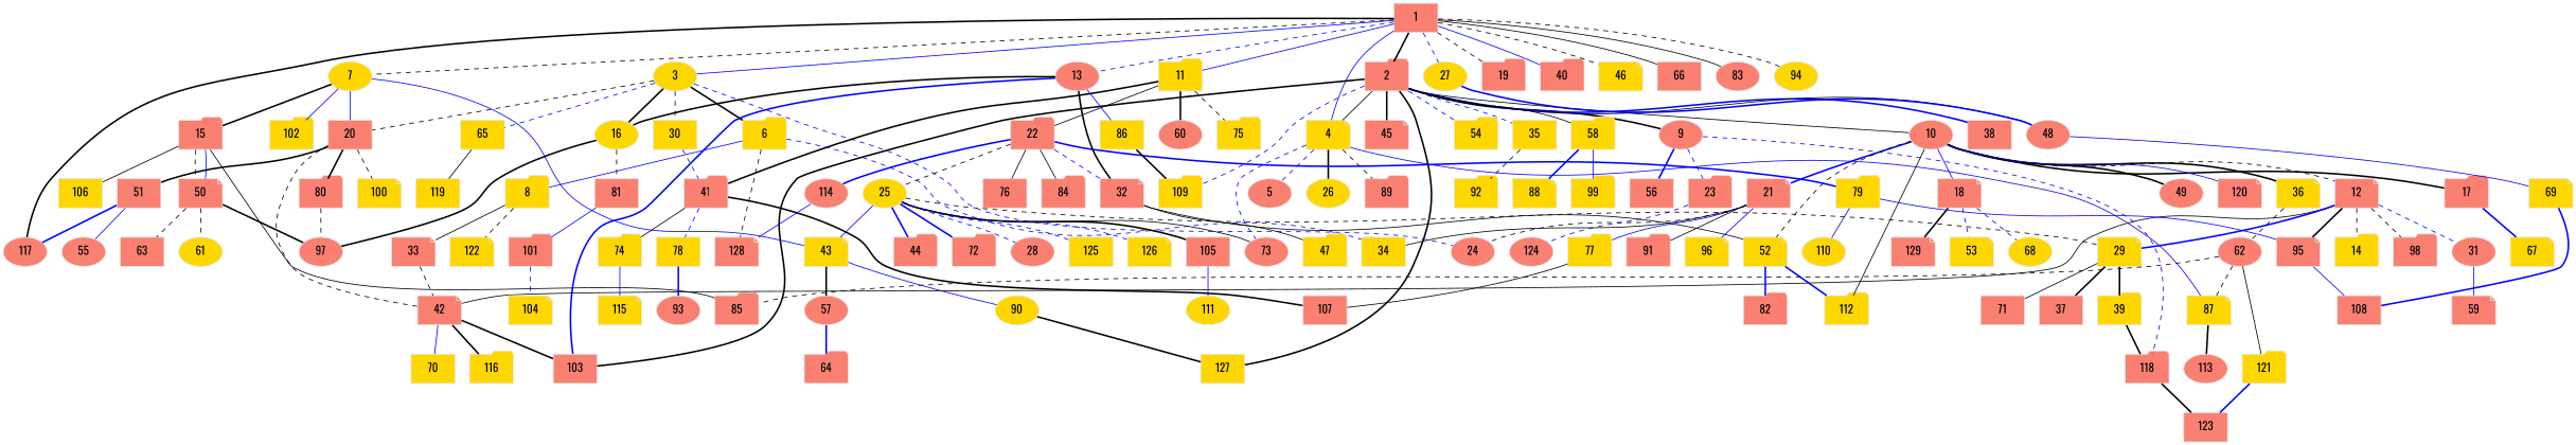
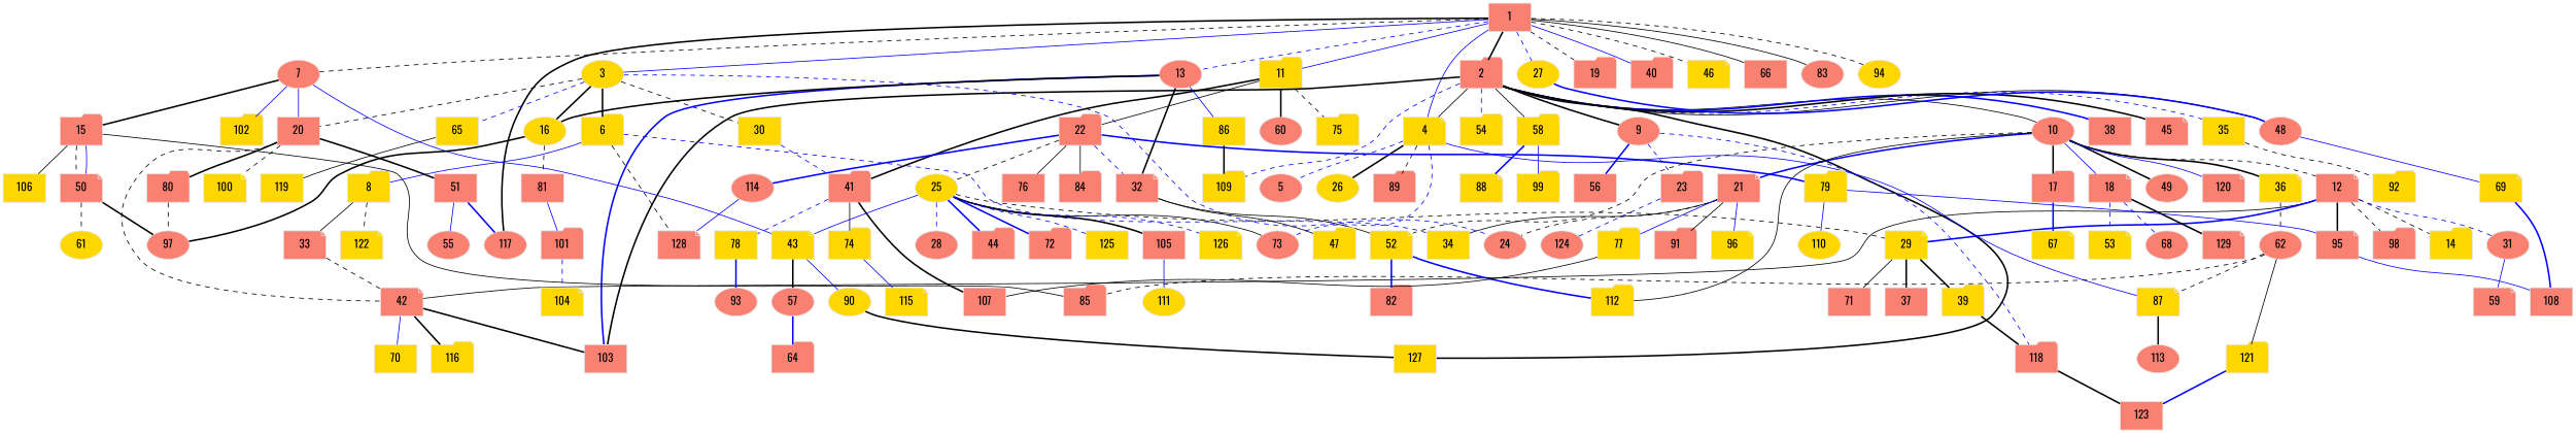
  graph {
    fontname=Oswald
    node [color=gray90 fillcolor=salmon fontname=Oswald shape=folder style=filled]
    edge [color=black fontname=Oswald style=bold]
    1 [shape=box]
    2
    3 [fillcolor=gold shape=ellipse]
    4 [fillcolor=gold shape=note]
-   7 [fillcolor=gold shape=ellipse]
+   7 [shape=ellipse]
    11 [fillcolor=gold]
    13 [shape=ellipse]
    19
    27 [fillcolor=gold shape=ellipse]
    40
    46 [fillcolor=gold shape=note]
    66 [shape=box]
    83 [shape=ellipse]
    94 [fillcolor=gold shape=ellipse]
    117 [shape=ellipse]
    9 [shape=ellipse]
    10 [shape=ellipse]
    35 [fillcolor=gold shape=box]
    38 [shape=box]
    45 [shape=note]
    48 [shape=ellipse]
    54 [fillcolor=gold]
    58 [fillcolor=gold]
    103 [shape=box]
    109 [fillcolor=gold]
    127 [fillcolor=gold shape=box]
    6 [fillcolor=gold]
    16 [fillcolor=gold shape=ellipse]
    20 [shape=box]
    24 [shape=ellipse]
    30 [fillcolor=gold shape=box]
    65 [fillcolor=gold shape=box]
    5 [shape=ellipse]
    26 [fillcolor=gold shape=ellipse]
    73 [shape=ellipse]
    87 [fillcolor=gold shape=note]
    89
    15
    43 [fillcolor=gold shape=note]
    102 [fillcolor=gold]
    22
    41
    60 [shape=ellipse]
    75 [fillcolor=gold]
    32 [shape=note]
    86 [fillcolor=gold shape=box]
    23
    56 [shape=box]
    118
    12 [shape=note]
    17
    18 [shape=note]
    21 [shape=note]
    36 [fillcolor=gold shape=note]
    49 [shape=ellipse]
    52 [fillcolor=gold shape=note]
    112 [fillcolor=gold]
    120 [shape=note]
    92 [fillcolor=gold]
    69 [fillcolor=gold shape=note]
    88 [fillcolor=gold shape=note]
    99 [fillcolor=gold]
    8 [fillcolor=gold]
    34 [fillcolor=gold shape=box]
    128 [shape=note]
    81 [shape=box]
    97 [shape=ellipse]
    42 [shape=note]
    51 [shape=box]
    80
    100 [fillcolor=gold shape=note]
    119 [fillcolor=gold shape=box]
    113 [shape=ellipse]
    33 [shape=note]
    122 [fillcolor=gold shape=note]
    50 [shape=note]
    85
    106 [fillcolor=gold shape=box]
    57 [shape=ellipse]
    90 [fillcolor=gold shape=ellipse]
    124 [shape=ellipse]
    123 [shape=box]
    14 [fillcolor=gold]
    29 [fillcolor=gold shape=note]
    31 [shape=ellipse]
    95 [shape=note]
    98
    67 [fillcolor=gold shape=note]
    53 [fillcolor=gold shape=note]
-   68 [fillcolor=gold shape=ellipse]
+   68 [shape=ellipse]
    129 [shape=note]
    77 [fillcolor=gold]
    91
    96 [fillcolor=gold shape=note]
    62 [shape=ellipse]
    82
    25 [fillcolor=gold shape=ellipse]
    76 [shape=box]
    79 [fillcolor=gold]
    84
    114 [shape=ellipse]
    74 [fillcolor=gold]
    78 [fillcolor=gold shape=box]
    107 [shape=box]
    37 [shape=box]
    39 [fillcolor=gold]
    71 [shape=box]
    59 [shape=note]
    70 [fillcolor=gold shape=box]
    116 [fillcolor=gold]
    108 [shape=box]
    47 [fillcolor=gold]
    61 [fillcolor=gold shape=ellipse]
-   63 [shape=box]
    101
    55 [shape=ellipse]
    28 [shape=ellipse]
    44
    72
    105 [shape=box]
    125 [fillcolor=gold shape=box]
    126 [fillcolor=gold shape=note]
    110 [fillcolor=gold shape=ellipse]
    111 [fillcolor=gold shape=ellipse]
    121 [fillcolor=gold]
    115 [fillcolor=gold shape=note]
    93 [shape=ellipse]
    64
    104 [fillcolor=gold shape=note]
    1 -- 2
    1 -- 3 [color=blue style=solid]
    1 -- 4 [color=blue style=solid]
    1 -- 7 [style=dashed]
    1 -- 11 [color=blue style=solid]
    1 -- 13 [color=blue style=dashed]
    1 -- 19 [style=dashed]
    1 -- 27 [color=blue style=dashed]
    1 -- 40 [color=blue style=solid]
    1 -- 46 [style=dashed]
    1 -- 66 [style=solid]
    1 -- 83 [style=solid]
    1 -- 94 [style=dashed]
    1 -- 117
    2 -- 4 [style=solid]
    2 -- 9
    2 -- 10 [style=solid]
    2 -- 35 [color=blue style=dashed]
    2 -- 38 [color=blue]
    2 -- 45
    2 -- 48 [style=solid]
    2 -- 54 [color=blue style=dashed]
    2 -- 58 [style=solid]
    2 -- 103
    2 -- 109 [color=blue style=dashed]
    2 -- 127
    3 -- 6
    3 -- 16
    3 -- 20 [style=dashed]
    3 -- 24 [color=blue style=dashed]
    3 -- 30 [style=dashed]
    3 -- 65 [color=blue style=dashed]
    4 -- 5 [color=blue style=dashed]
    4 -- 26
    4 -- 73 [color=blue style=dashed]
    4 -- 87 [color=blue style=solid]
    4 -- 89 [style=dashed]
    7 -- 20 [color=blue style=solid]
    7 -- 15
    7 -- 43 [color=blue style=solid]
    7 -- 102 [color=blue style=solid]
    11 -- 22 [style=solid]
    11 -- 41
    11 -- 60
    11 -- 75 [style=dashed]
    13 -- 103 [color=blue]
    13 -- 16
    13 -- 32
    13 -- 86 [color=blue style=solid]
    27 -- 48 [color=blue]
    9 -- 23 [color=blue style=dashed]
    9 -- 56 [color=blue]
    9 -- 118 [color=blue style=dashed]
    10 -- 12 [style=dashed]
    10 -- 17
    10 -- 18 [color=blue style=solid]
    10 -- 21 [color=blue]
    10 -- 36
    10 -- 49
    10 -- 52 [style=dashed]
    10 -- 112 [style=solid]
    10 -- 120 [color=blue style=solid]
    35 -- 92 [style=dashed]
    48 -- 69 [color=blue style=solid]
    58 -- 88 [color=blue]
    58 -- 99 [color=blue style=solid]
    6 -- 8 [color=blue style=solid]
    6 -- 34 [color=blue style=dashed]
    6 -- 128 [style=dashed]
    16 -- 81 [style=dashed]
    16 -- 97
    20 -- 42 [style=dashed]
    20 -- 51
    20 -- 80
    20 -- 100 [style=dashed]
    30 -- 41 [color=blue style=dashed]
    65 -- 119 [style=solid]
    87 -- 113
    15 -- 50 [style=dashed]
    15 -- 50 [color=blue style=solid]
    15 -- 85 [style=solid]
    15 -- 106 [style=solid]
    43 -- 57
    43 -- 90 [color=blue style=solid]
    22 -- 32 [color=blue style=dashed]
    22 -- 25 [style=dashed]
    22 -- 76 [style=solid]
    22 -- 79 [color=blue]
    22 -- 84 [style=solid]
    22 -- 114 [color=blue]
    41 -- 74 [style=solid]
    41 -- 78 [color=blue style=dashed]
    41 -- 107
    32 -- 52 [style=solid]
    32 -- 47 [style=solid]
    86 -- 109
    23 -- 124 [color=blue style=dashed]
    118 -- 123
    12 -- 42 [style=solid]
    12 -- 14 [style=dashed]
    12 -- 29 [color=blue]
    12 -- 31 [color=blue style=dashed]
    12 -- 95
    12 -- 98 [style=dashed]
    17 -- 67 [color=blue]
    18 -- 53 [color=blue style=dashed]
    18 -- 68 [color=blue style=dashed]
    18 -- 129
    21 -- 24 [style=dashed]
    21 -- 34 [style=solid]
    21 -- 77 [color=blue style=solid]
    21 -- 91 [style=solid]
    21 -- 96 [color=blue style=solid]
    36 -- 62 [style=dashed]
    52 -- 112 [color=blue]
    52 -- 82 [color=blue]
    69 -- 108 [color=blue]
    8 -- 33 [style=solid]
    8 -- 122 [style=dashed]
    81 -- 101 [color=blue style=solid]
    42 -- 103
    42 -- 70 [color=blue style=solid]
    42 -- 116
    51 -- 117 [color=blue]
    51 -- 55 [color=blue style=solid]
    80 -- 97 [style=dashed]
    33 -- 42 [style=dashed]
    50 -- 97
    50 -- 61 [style=dashed]
-   50 -- 63 [style=dashed]
    57 -- 64 [color=blue]
    90 -- 127
    29 -- 37
    29 -- 39
    29 -- 71 [style=solid]
    31 -- 59 [color=blue style=solid]
    95 -- 108 [color=blue style=solid]
    77 -- 107 [style=solid]
    62 -- 87 [style=dashed]
    62 -- 85 [style=dashed]
    62 -- 121 [style=solid]
    25 -- 73 [style=solid]
    25 -- 43 [color=blue style=solid]
    25 -- 29 [style=dashed]
    25 -- 28 [color=blue style=dashed]
    25 -- 44 [color=blue]
    25 -- 72 [color=blue]
    25 -- 105
    25 -- 125 [color=blue style=dashed]
    25 -- 126 [color=blue style=dashed]
    79 -- 95 [color=blue style=solid]
    79 -- 110 [color=blue style=solid]
    114 -- 128 [color=blue style=solid]
    74 -- 115 [color=blue style=solid]
    78 -- 93 [color=blue]
    39 -- 118
    101 -- 104 [color=blue style=dashed]
    105 -- 111 [color=blue style=solid]
    121 -- 123 [color=blue]
  }
